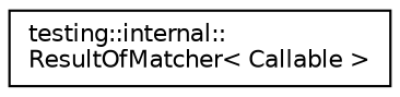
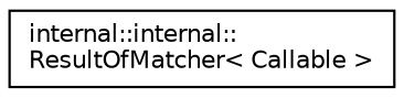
  digraph {
    rankdir=LR
-   n1 [color=black fillcolor=white fontname=Helvetica fontsize=10 height=0.2 label="testing::internal::\lResultOfMatcher\< Callable \>" shape=record style=filled width=0.4]
+   n1 [color=black fillcolor=white fontname=Helvetica fontsize=10 height=0.2 label="internal::internal::\lResultOfMatcher\< Callable \>" shape=record style=filled width=0.4]
  }
